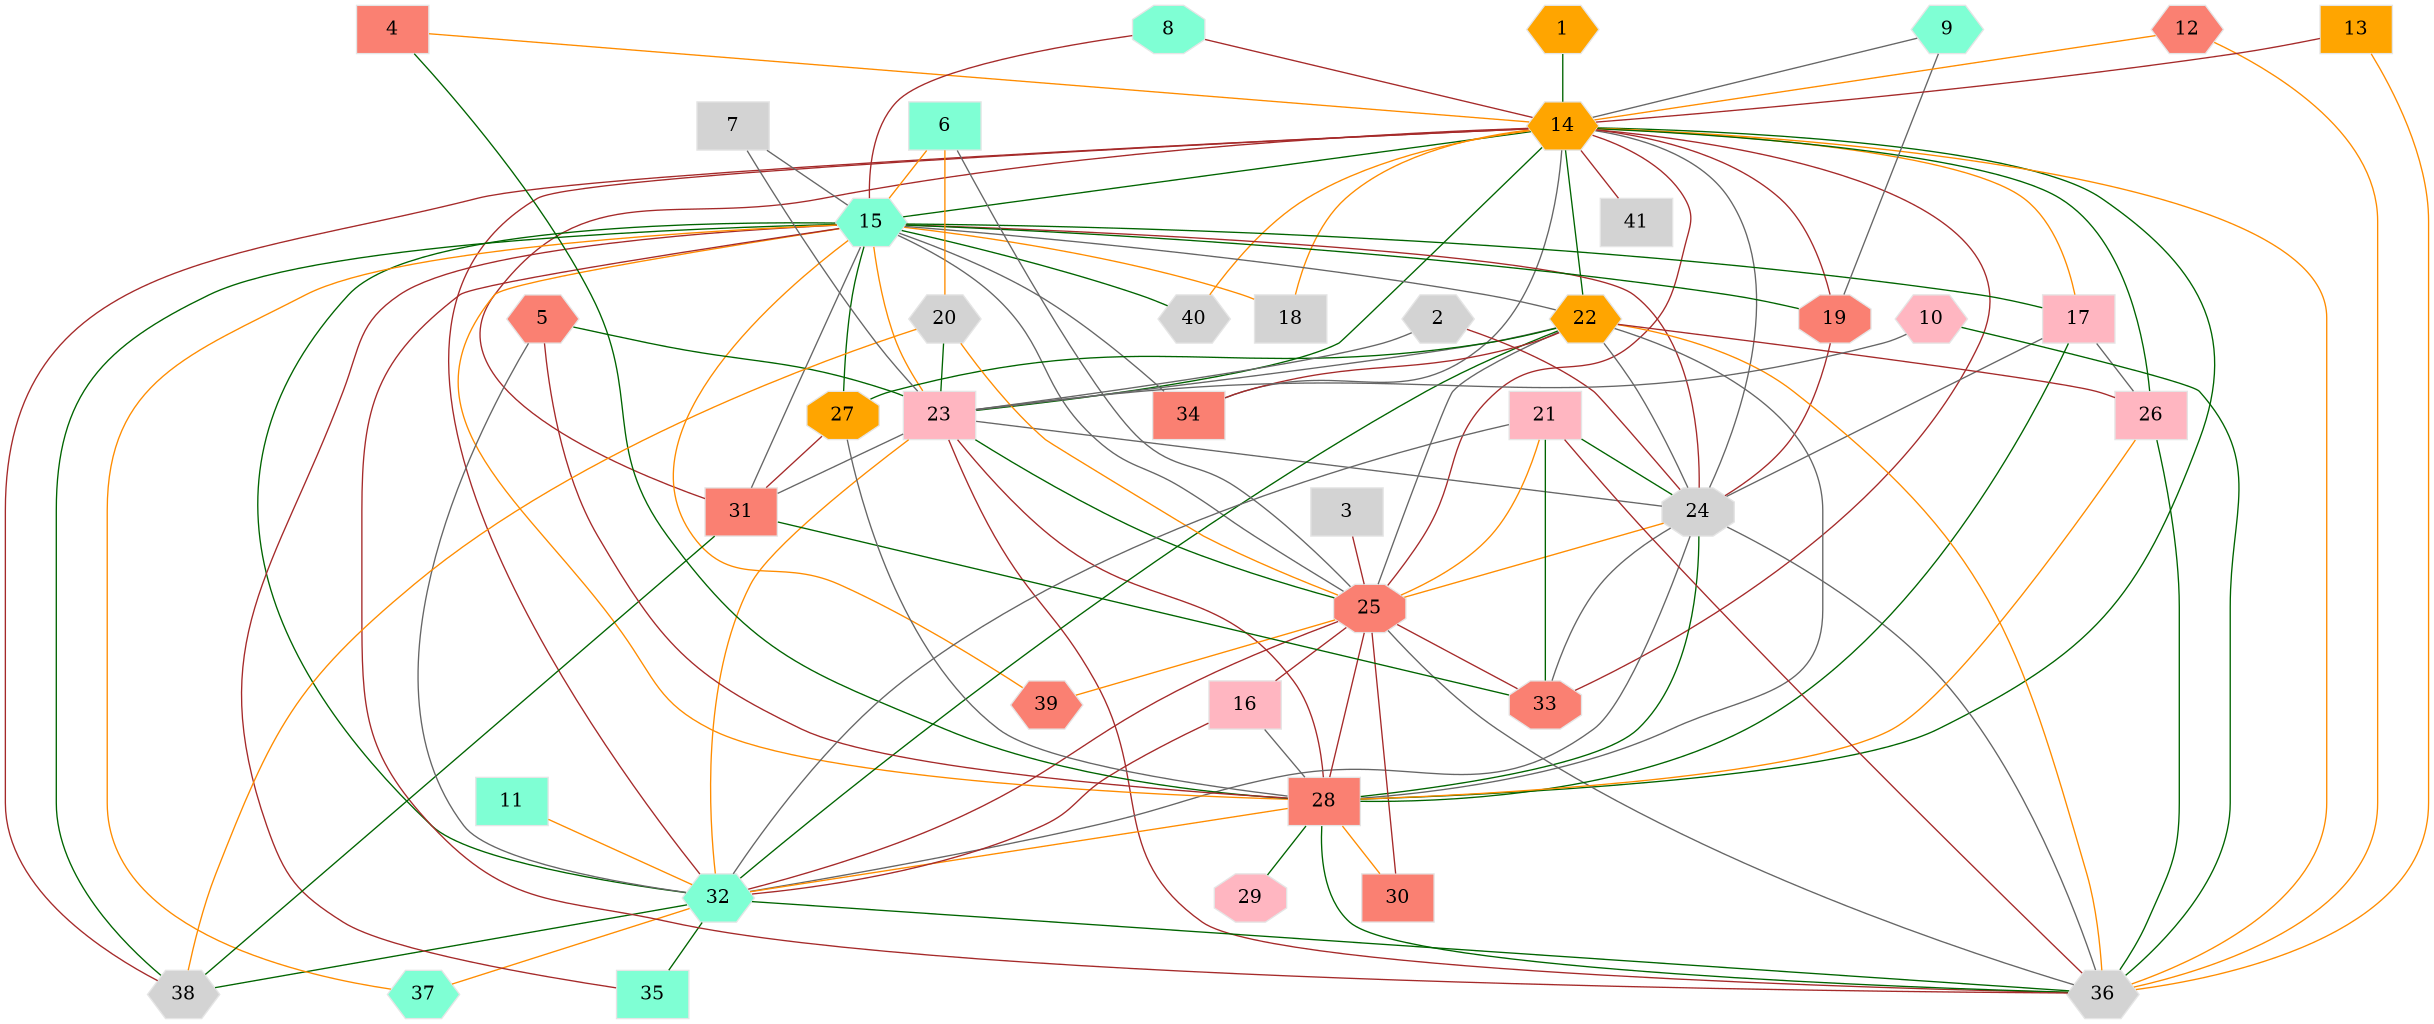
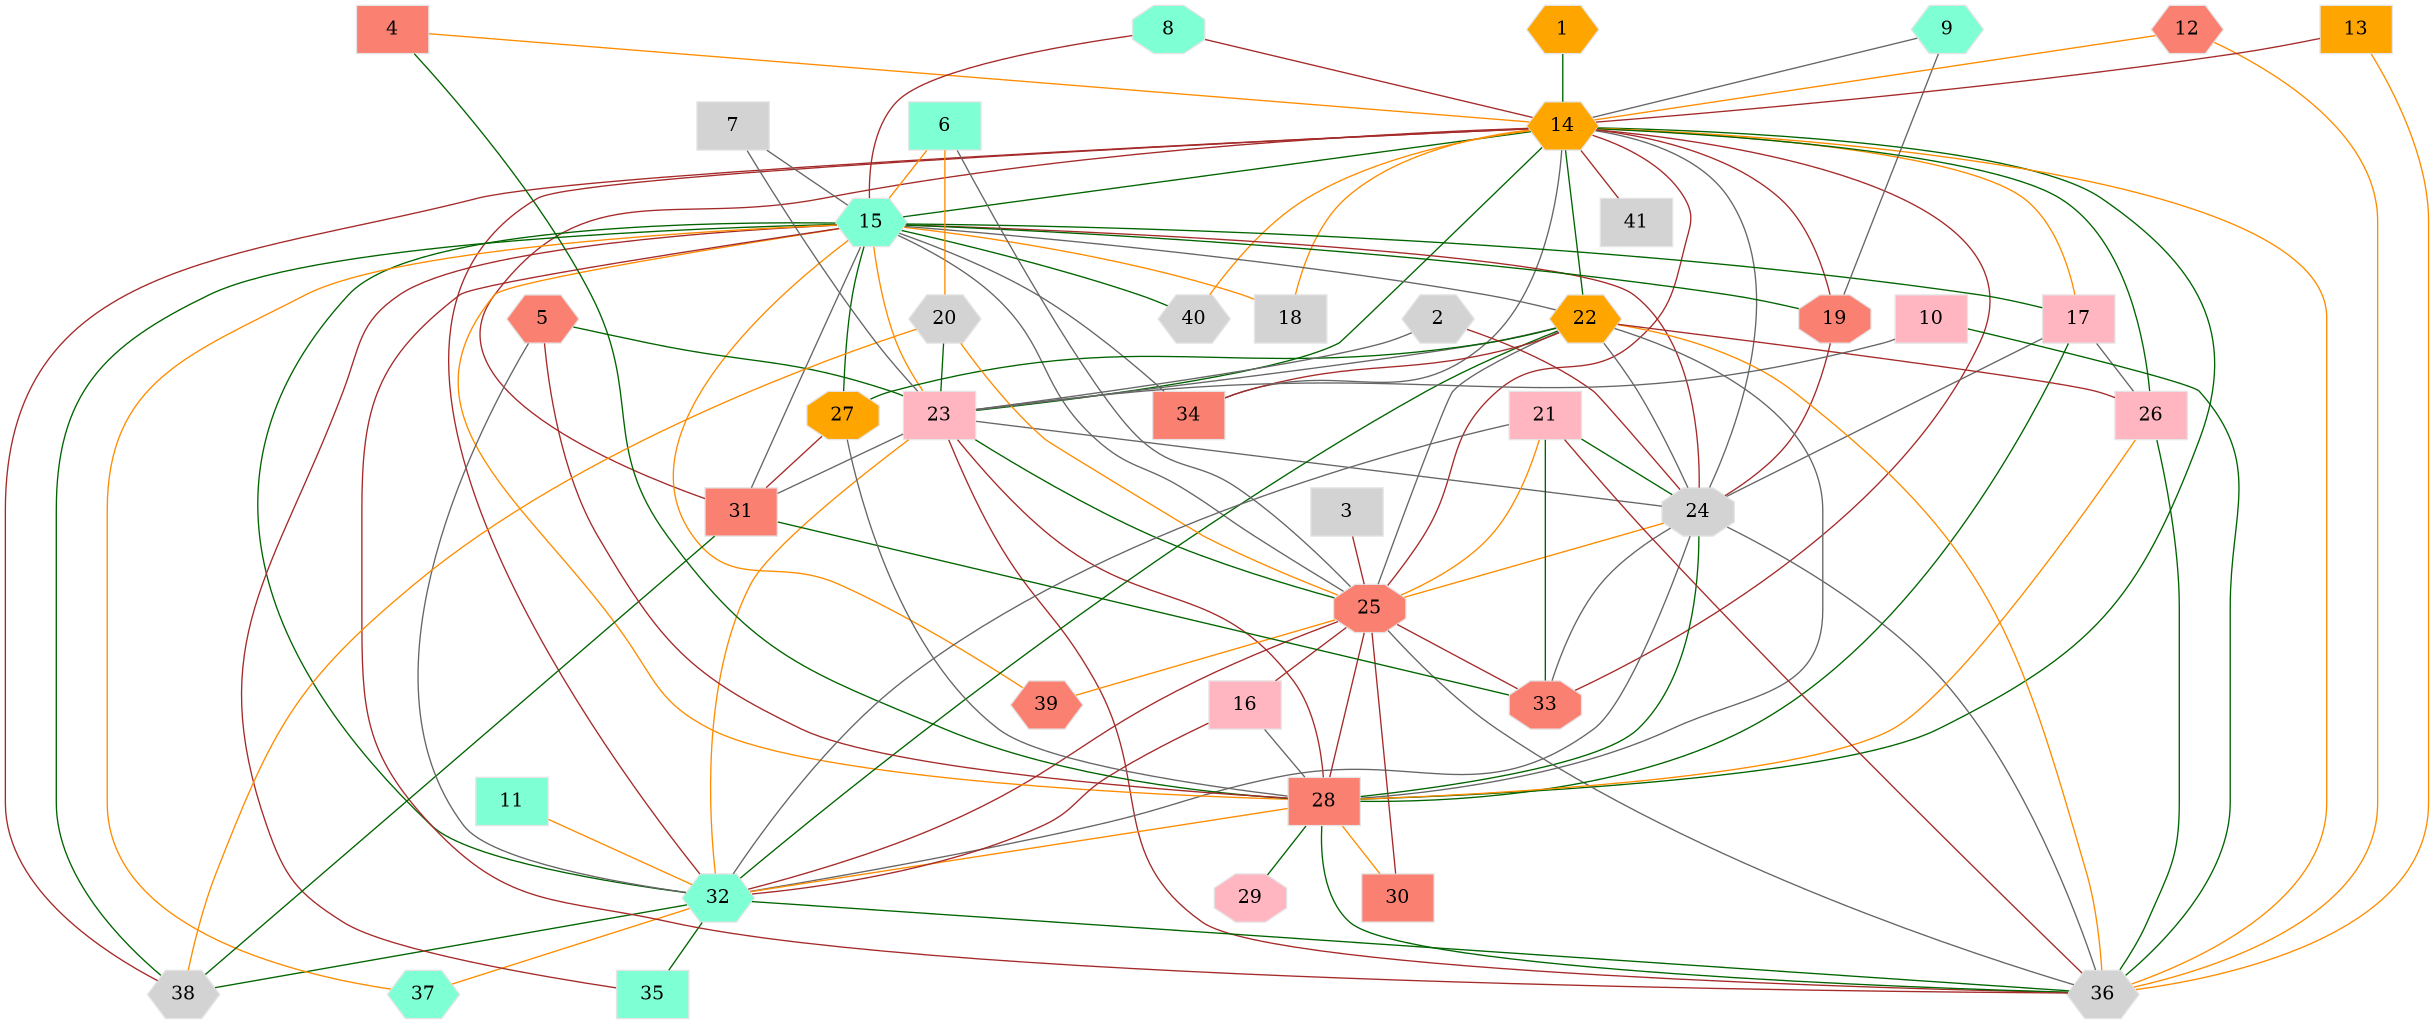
  graph {
    node [color=gray90 fillcolor=salmon shape=box style=filled]
    edge [color=darkgreen weight=1.0]
    1 [fillcolor=orange shape=hexagon]
    14 [fillcolor=orange shape=hexagon]
    23 [fillcolor=lightpink]
    24 [fillcolor=lightgrey shape=octagon]
    25 [shape=octagon]
    28
    32 [fillcolor=aquamarine shape=hexagon]
    15 [fillcolor=aquamarine shape=hexagon]
    19 [shape=octagon]
    36 [fillcolor=lightgrey shape=hexagon]
    17 [fillcolor=lightpink]
    18 [fillcolor=lightgrey]
    22 [fillcolor=orange shape=hexagon]
    26 [fillcolor=lightpink]
    31
    33 [shape=octagon]
    34
    38 [fillcolor=lightgrey shape=hexagon]
    40 [fillcolor=lightgrey shape=hexagon]
    41 [fillcolor=lightgrey]
    2 [fillcolor=lightgrey shape=hexagon]
    3 [fillcolor=lightgrey]
    39 [shape=hexagon]
    16 [fillcolor=lightpink]
    30
    4
    29 [fillcolor=lightpink shape=octagon]
    5 [shape=hexagon]
    35 [fillcolor=aquamarine]
    37 [fillcolor=aquamarine shape=hexagon]
    6 [fillcolor=aquamarine]
    20 [fillcolor=lightgrey shape=hexagon]
    27 [fillcolor=orange shape=octagon]
    7 [fillcolor=lightgrey]
    8 [fillcolor=aquamarine shape=octagon]
    9 [fillcolor=aquamarine shape=hexagon]
-   10 [fillcolor=lightpink shape=hexagon]
+   10 [fillcolor=lightpink]
    11 [fillcolor=aquamarine]
    12 [shape=hexagon]
    13 [fillcolor=orange]
    21 [fillcolor=lightpink]
    1 -- 14
    14 -- 23
    14 -- 24 [color=gray40]
    14 -- 25 [color=brown]
    14 -- 28
    14 -- 32 [color=brown weight=2.0]
    14 -- 15 [weight=2.0]
    14 -- 19 [color=brown]
    14 -- 36 [color=darkorange weight=2.0]
    14 -- 17 [color=darkorange]
    14 -- 18 [color=darkorange]
    14 -- 22 [weight=2.0]
    14 -- 26
    14 -- 31 [color=brown]
    14 -- 33 [color=brown]
    14 -- 34 [color=gray40]
    14 -- 38 [color=brown]
    14 -- 40 [color=darkorange]
    14 -- 41 [color=brown]
    23 -- 24 [color=gray40]
    23 -- 25
    23 -- 28 [color=brown]
    23 -- 32 [color=darkorange weight=2.0]
    23 -- 36 [color=brown]
    23 -- 31 [color=gray40]
    24 -- 25 [color=darkorange]
    24 -- 28
    24 -- 32 [color=gray40]
    24 -- 36 [color=gray40]
    24 -- 33 [color=gray40]
    25 -- 28 [color=brown weight=2.0]
    25 -- 32 [color=brown]
    25 -- 36 [color=gray40 weight=2.0]
    25 -- 33 [color=brown weight=2.0]
    25 -- 39 [color=darkorange]
    25 -- 16 [color=brown]
    25 -- 30 [color=brown]
    28 -- 32 [color=darkorange weight=2.0]
    28 -- 36
    28 -- 30 [color=darkorange]
    28 -- 29
    32 -- 36
    32 -- 38
    32 -- 35
    32 -- 37 [color=darkorange]
    15 -- 23 [color=darkorange]
    15 -- 24 [color=brown]
    15 -- 25 [color=gray40 weight=2.0]
    15 -- 28 [color=darkorange weight=2.0]
    15 -- 32
    15 -- 19
    15 -- 36 [color=brown]
    15 -- 17
    15 -- 18 [color=darkorange]
    15 -- 22 [color=gray40 weight=2.0]
    15 -- 31 [color=gray40 weight=3.0]
    15 -- 34 [color=gray40]
    15 -- 38
    15 -- 40
    15 -- 39 [color=darkorange]
    15 -- 35 [color=brown]
    15 -- 37 [color=darkorange]
    15 -- 27
    19 -- 24 [color=brown]
    17 -- 24 [color=gray40]
    17 -- 28
    17 -- 26 [color=gray40]
    22 -- 23 [color=gray40 weight=3.0]
    22 -- 24 [color=gray40 weight=2.0]
    22 -- 25 [color=gray40 weight=2.0]
    22 -- 28 [color=gray40 weight=3.0]
    22 -- 32 [weight=3.0]
    22 -- 36 [color=darkorange weight=2.0]
    22 -- 26 [color=brown]
    22 -- 34 [color=brown]
    22 -- 27
    26 -- 28 [color=darkorange]
    26 -- 36
    31 -- 33
    31 -- 38
    2 -- 23 [color=gray40]
    2 -- 24 [color=brown]
    3 -- 25 [color=brown]
    16 -- 28 [color=gray40]
    16 -- 32 [color=brown]
    4 -- 14 [color=darkorange]
    4 -- 28
    5 -- 23
    5 -- 28 [color=brown]
    5 -- 32 [color=gray40]
    6 -- 25 [color=gray40]
    6 -- 15 [color=darkorange]
    6 -- 20 [color=darkorange]
    20 -- 23
    20 -- 25 [color=darkorange]
    20 -- 38 [color=darkorange]
    27 -- 28 [color=gray40]
    27 -- 31 [color=brown]
    7 -- 23 [color=gray40]
    7 -- 15 [color=gray40]
    8 -- 14 [color=brown]
    8 -- 15 [color=brown]
    9 -- 14 [color=gray40]
    9 -- 19 [color=gray40]
    10 -- 23 [color=gray40]
    10 -- 36
    11 -- 32 [color=darkorange]
    12 -- 14 [color=darkorange]
    12 -- 36 [color=darkorange]
    13 -- 14 [color=brown]
    13 -- 36 [color=darkorange]
    21 -- 24
    21 -- 25 [color=darkorange]
    21 -- 32 [color=gray40]
    21 -- 36 [color=brown]
    21 -- 33
  }
